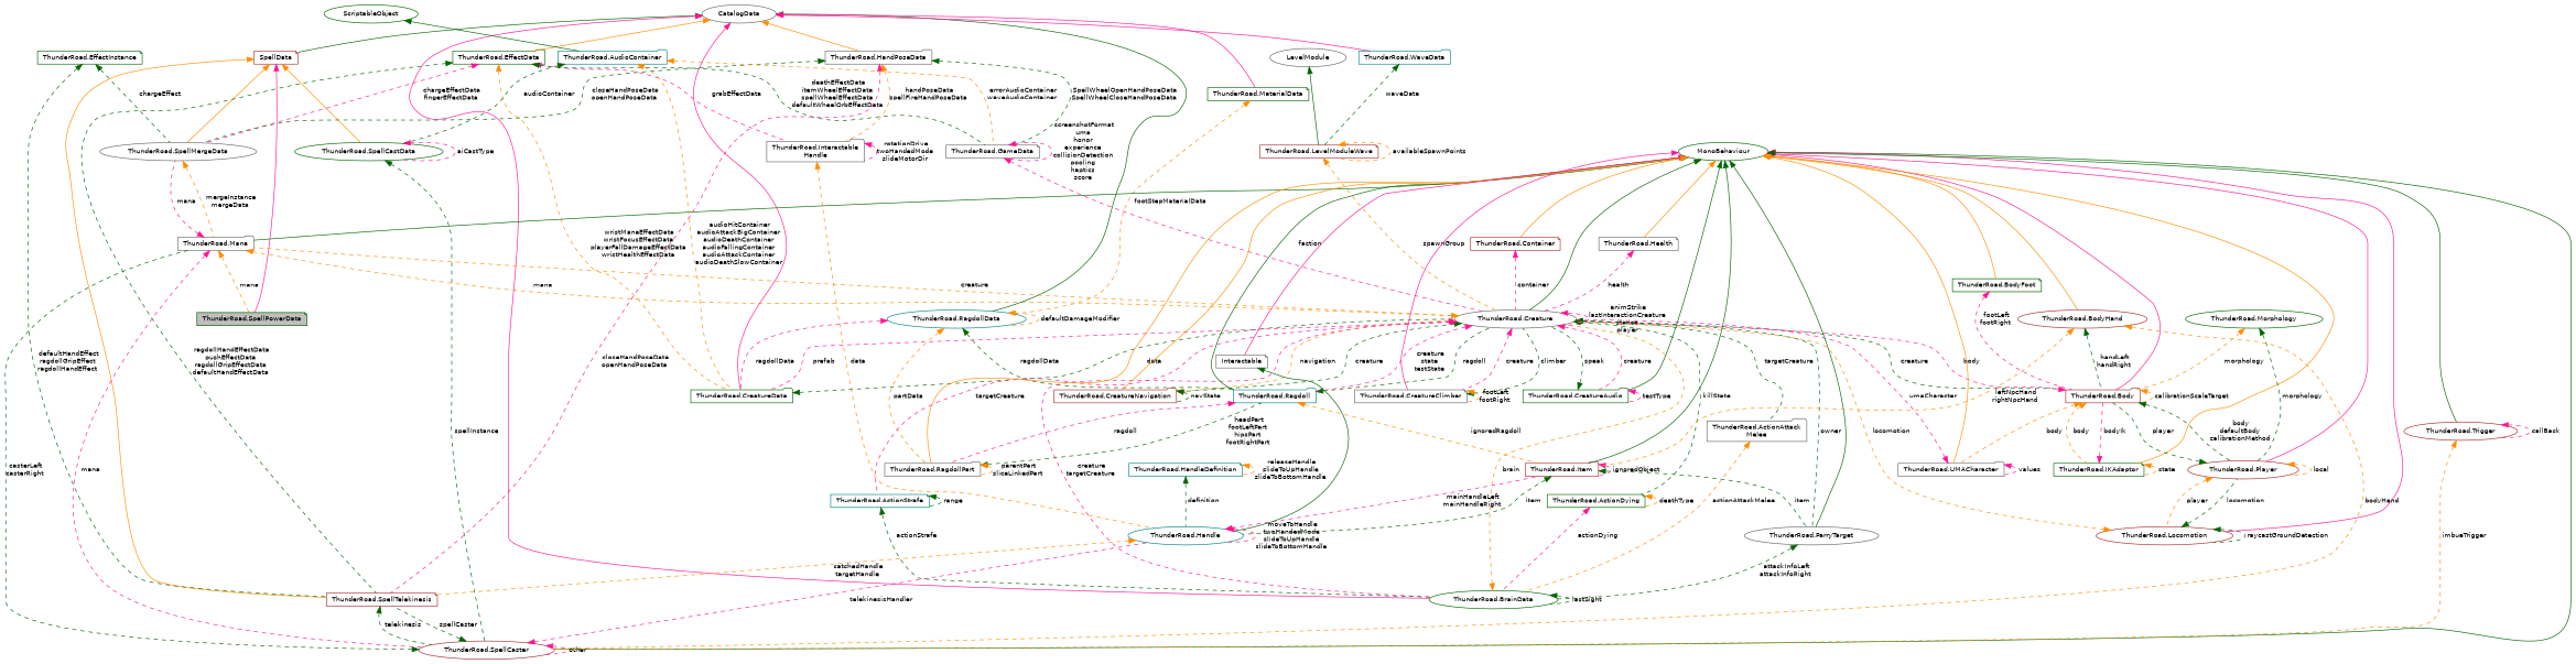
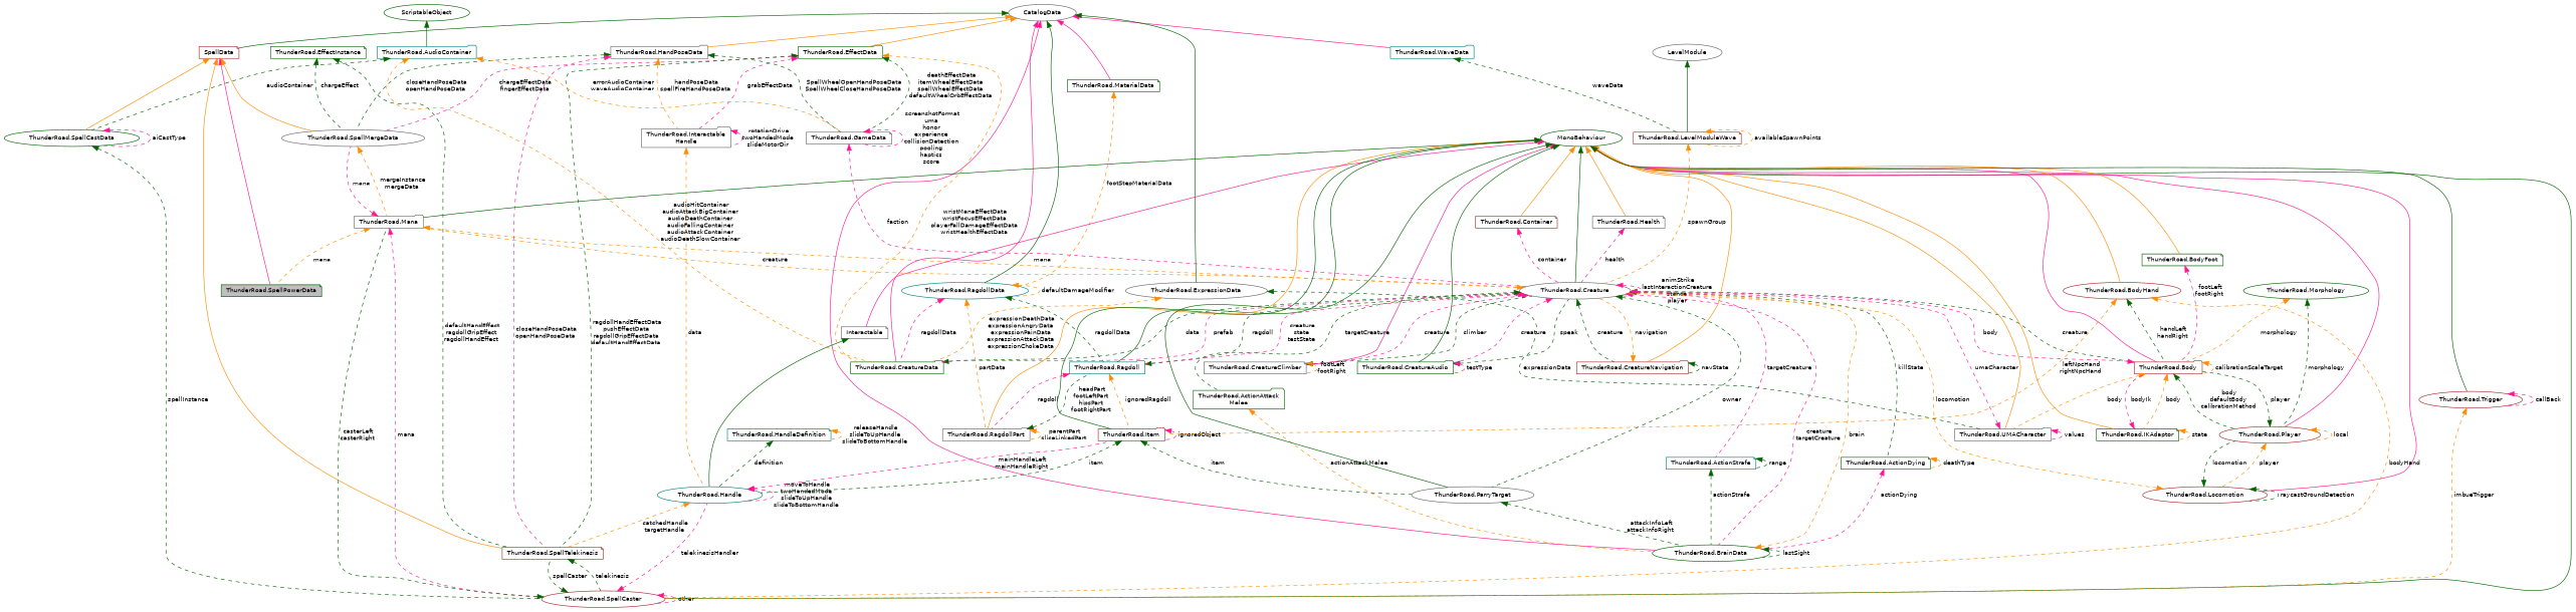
  digraph {
    node [color=gray40 fillcolor=white fontname=Helvetica fontsize=10 shape=ellipse style=filled]
    edge [color=darkgreen dir=back fontname=Helvetica fontsize=10 labelfontname=Helvetica labelfontsize=10 style=dashed]
    n1 [color=darkgreen fillcolor=grey75 fontcolor=black height=0.2 label="ThunderRoad.SpellPowerData" shape=note width=0.4]
    n2 [color=brown height=0.2 label=SpellData shape=note width=0.4]
    n3 [height=0.2 label="ThunderRoad.SpellMergeData" width=0.4]
    n4 [color=brown height=0.2 label="ThunderRoad.SpellTelekinesis" shape=note width=0.4]
    n5 [color=darkgreen height=0.2 label="ThunderRoad.SpellCastData" width=0.4]
    n6 [height=0.2 label="ThunderRoad.Mana" shape=folder width=0.4]
    n7 [color=brown height=0.2 label="ThunderRoad.SpellCaster" width=0.4]
    n8 [height=0.2 label=CatalogData width=0.4]
    n9 [color=darkgreen height=0.2 label="ThunderRoad.EffectData" shape=folder width=0.4]
    n10 [height=0.2 label="ThunderRoad.HandPoseData" shape=folder width=0.4]
    n11 [color=teal height=0.2 label="ThunderRoad.RagdollData" width=0.4]
    n12 [color=darkgreen height=0.2 label="ThunderRoad.MaterialData" shape=note width=0.4]
    n13 [color=teal height=0.2 label="ThunderRoad.WaveData" shape=folder width=0.4]
    n14 [color=darkgreen height=0.2 label="ThunderRoad.CreatureData" shape=folder width=0.4]
+   n15 [height=0.2 label="ThunderRoad.ExpressionData" width=0.4]
    n16 [color=darkgreen height=0.2 label="ThunderRoad.BrainData" width=0.4]
    n17 [height=0.2 label="ThunderRoad.Interactable\lHandle" shape=folder width=0.4]
    n18 [height=0.2 label="ThunderRoad.GameData" shape=note width=0.4]
    n19 [color=teal height=0.2 label="ThunderRoad.Ragdoll" shape=folder width=0.4]
    n20 [height=0.2 label="ThunderRoad.RagdollPart" shape=folder width=0.4]
    n21 [color=brown height=0.2 label="ThunderRoad.LevelModuleWave" shape=note width=0.4]
    n22 [height=0.2 label="ThunderRoad.Creature" width=0.4]
    n23 [height=0.2 label="ThunderRoad.UMACharacter" shape=folder width=0.4]
    n24 [color=teal height=0.2 label="ThunderRoad.Handle" width=0.4]
    n25 [height=0.2 label="ThunderRoad.CreatureClimber" shape=note width=0.4]
    n26 [color=brown height=0.2 label="ThunderRoad.Body" shape=folder width=0.4]
    n27 [color=darkgreen height=0.2 label="ThunderRoad.CreatureAudio" shape=folder width=0.4]
    n28 [height=0.2 label="ThunderRoad.ParryTarget" width=0.4]
    n29 [color=brown height=0.2 label="ThunderRoad.CreatureNavigation" shape=folder width=0.4]
    n30 [color=darkgreen height=0.2 label="ThunderRoad.ActionDying" shape=note width=0.4]
-   n31 [height=0.2 label="ThunderRoad.ActionAttack\lMelee" shape=folder width=0.4]
+   n31 [color=darkgreen height=0.2 label="ThunderRoad.ActionAttack\lMelee" shape=folder width=0.4]
    n32 [color=teal height=0.2 label="ThunderRoad.ActionStrafe" shape=note width=0.4]
    n33 [color=darkgreen height=0.2 label=MonoBehaviour width=0.4]
    n34 [height=0.2 label=Interactable shape=note width=0.4]
    n35 [color=brown height=0.2 label="ThunderRoad.Item" shape=folder width=0.4]
    n36 [height=0.2 label="ThunderRoad.Health" shape=note width=0.4]
    n37 [color=brown height=0.2 label="ThunderRoad.Locomotion" width=0.4]
    n38 [color=brown height=0.2 label="ThunderRoad.Player" width=0.4]
    n39 [color=darkgreen height=0.2 label="ThunderRoad.IKAdaptor" shape=note width=0.4]
    n40 [color=brown height=0.2 label="ThunderRoad.BodyHand" width=0.4]
    n41 [color=darkgreen height=0.2 label="ThunderRoad.BodyFoot" shape=note width=0.4]
    n42 [color=brown height=0.2 label="ThunderRoad.Container" shape=note width=0.4]
    n43 [color=brown height=0.2 label="ThunderRoad.Trigger" width=0.4]
    n44 [color=darkgreen height=0.2 label="ThunderRoad.EffectInstance" shape=note width=0.4]
    n45 [color=teal height=0.2 label="ThunderRoad.HandleDefinition" shape=note width=0.4]
    n46 [color=teal height=0.2 label="ThunderRoad.AudioContainer" shape=folder width=0.4]
    n47 [color=darkgreen height=0.2 label=ScriptableObject width=0.4]
    n48 [height=0.2 label=LevelModule width=0.4]
    n49 [color=darkgreen height=0.2 label="ThunderRoad.Morphology" width=0.4]
    n2 -> n1 [color=deeppink style=solid]
    n2 -> n3 [color=darkorange style=solid]
    n2 -> n4 [color=darkorange style=solid]
    n2 -> n5 [color=darkorange style=solid]
    n3 -> n6 [color=darkorange label=" mergeInstance\nmergeData"]
    n4 -> n7 [label=" telekinesis"]
    n5 -> n5 [color=deeppink label=" aiCastType"]
    n5 -> n7 [label=" spellInstance"]
    n6 -> n1 [color=darkorange label=" mana"]
    n6 -> n3 [color=deeppink label=" mana"]
    n6 -> n7 [color=deeppink label=" mana"]
    n6 -> n22 [color=darkorange label=" mana"]
    n7 -> n4 [label=" spellCaster"]
    n7 -> n6 [label=" casterLeft\ncasterRight"]
    n7 -> n7 [color=deeppink label=" other"]
    n7 -> n24 [color=deeppink label=" telekinesisHandler"]
    n8 -> n2 [style=solid]
    n8 -> n9 [color=darkorange style=solid]
    n8 -> n10 [color=darkorange style=solid]
    n8 -> n11 [style=solid]
    n8 -> n12 [color=deeppink style=solid]
    n8 -> n13 [color=deeppink style=solid]
    n8 -> n14 [color=deeppink style=solid]
+   n8 -> n15 [style=solid]
    n8 -> n16 [color=deeppink style=solid]
    n9 -> n3 [color=deeppink label=" chargeEffectData\nfingerEffectData"]
    n9 -> n4 [label=" ragdollHandEffectData\npushEffectData\nragdollGripEffectData\ndefaultHandEffectData"]
    n9 -> n14 [color=darkorange label=" wristManaEffectData\nwristFocusEffectData\nplayerFallDamageEffectData\nwristHealthEffectData"]
    n9 -> n17 [color=deeppink label=" grabEffectData"]
    n9 -> n18 [label=" deathEffectData\nitemWheelEffectData\nspellWheelEffectData\ndefaultWheelOrbEffectData"]
    n10 -> n3 [label=" closeHandPoseData\nopenHandPoseData"]
    n10 -> n4 [color=deeppink label=" closeHandPoseData\nopenHandPoseData"]
    n10 -> n17 [color=darkorange label=" handPoseData\nspellFireHandPoseData"]
    n10 -> n18 [label=" SpellWheelOpenHandPoseData\nSpellWheelCloseHandPoseData"]
    n11 -> n11 [color=darkorange label=" defaultDamageModifier"]
    n11 -> n14 [color=deeppink label=" ragdollData"]
    n11 -> n19 [label=" ragdollData"]
    n11 -> n20 [color=darkorange label=" partData"]
    n12 -> n11 [color=darkorange label=" footStepMaterialData"]
    n13 -> n21 [label=" waveData"]
    n14 -> n22 [label=" data"]
+   n15 -> n14 [color=darkorange label=" expressionDeathData\nexpressionAngryData\nexpressionPainData\nexpressionAttackData\nexpressionChokeData"]
+   n15 -> n23 [label=" expressionData"]
    n16 -> n16 [label=" lastSight"]
    n16 -> n22 [color=darkorange label=" brain"]
    n17 -> n17 [color=deeppink label=" rotationDrive\ntwoHandedMode\nslideMotorDir"]
    n17 -> n24 [color=darkorange label=" data"]
    n18 -> n18 [color=deeppink label=" screenshotFormat\numa\nhonor\nexperience\ncollisionDetection\npooling\nhaptics\nscore"]
    n18 -> n22 [color=deeppink label=" faction"]
    n19 -> n20 [color=deeppink label=" ragdoll"]
    n19 -> n22 [label=" ragdoll"]
    n19 -> n35 [color=darkorange label=" ignoredRagdoll"]
    n20 -> n19 [label=" headPart\nfootLeftPart\nhipsPart\nfootRightPart"]
    n20 -> n20 [color=darkorange label=" parentPart\nsliceLinkedPart"]
    n21 -> n21 [color=darkorange label=" availableSpawnPoints"]
    n21 -> n22 [color=darkorange label=" spawnGroup"]
    n22 -> n6 [color=darkorange label=" creature"]
    n22 -> n14 [color=deeppink label=" prefab"]
    n22 -> n16 [color=deeppink label=" creature\ntargetCreature"]
    n22 -> n19 [color=deeppink label=" creature\nstate\ntestState"]
    n22 -> n22 [color=deeppink label=" animStrike\nlastInteractionCreature\nstance\nplayer"]
    n22 -> n25 [color=deeppink label=" creature"]
    n22 -> n26 [label=" creature"]
    n22 -> n27 [color=deeppink label=" creature"]
    n22 -> n28 [label=" owner"]
    n22 -> n29 [label=" creature"]
    n22 -> n30 [label=" killState"]
    n22 -> n31 [label=" targetCreature"]
    n22 -> n32 [color=deeppink label=" targetCreature"]
    n23 -> n22 [color=deeppink label=" umaCharacter"]
    n23 -> n23 [color=deeppink label=" values"]
    n24 -> n4 [color=darkorange label=" catchedHandle\ntargetHandle"]
    n24 -> n24 [color=deeppink label=" moveToHandle\ntwoHandedMode\nslideToUpHandle\nslideToBottomHandle"]
    n24 -> n35 [color=deeppink label=" mainHandleLeft\nmainHandleRight"]
    n25 -> n22 [label=" climber"]
    n25 -> n25 [color=darkorange label=" footLeft\nfootRight"]
    n26 -> n22 [color=deeppink label=" body"]
    n26 -> n23 [color=darkorange label=" body"]
    n26 -> n26 [color=darkorange label=" calibrationScaleTarget"]
    n26 -> n38 [label=" body\ndefaultBody\ncalibrationMethod"]
    n26 -> n39 [color=darkorange label=" body"]
    n27 -> n22 [label=" speak"]
    n27 -> n27 [color=deeppink label=" testType"]
    n28 -> n16 [label=" attackInfoLeft\nattackInfoRight"]
    n29 -> n22 [color=darkorange label=" navigation"]
    n29 -> n29 [label=" navState"]
    n30 -> n16 [color=deeppink label=" actionDying"]
    n30 -> n30 [color=darkorange label=" deathType"]
    n31 -> n16 [color=darkorange label=" actionAttackMelee"]
    n32 -> n16 [label=" actionStrafe"]
    n32 -> n32 [label=" range"]
    n33 -> n6 [style=solid]
    n33 -> n7 [style=solid]
    n33 -> n19 [style=solid]
    n33 -> n20 [color=darkorange style=solid]
    n33 -> n22 [style=solid]
    n33 -> n23 [color=darkorange style=solid]
    n33 -> n25 [color=deeppink style=solid]
    n33 -> n26 [color=deeppink style=solid]
    n33 -> n27 [style=solid]
    n33 -> n28 [style=solid]
    n33 -> n29 [color=darkorange style=solid]
    n33 -> n34 [color=deeppink style=solid]
    n33 -> n35 [style=solid]
    n33 -> n36 [color=darkorange style=solid]
    n33 -> n37 [color=deeppink style=solid]
    n33 -> n38 [color=deeppink style=solid]
    n33 -> n39 [color=darkorange style=solid]
    n33 -> n40 [color=darkorange style=solid]
    n33 -> n41 [color=darkorange style=solid]
    n33 -> n42 [color=darkorange style=solid]
    n33 -> n43 [style=solid]
    n34 -> n24 [style=solid]
    n35 -> n24 [label=" item"]
    n35 -> n28 [label=" item"]
    n35 -> n35 [color=deeppink label=" ignoredObject"]
    n36 -> n22 [color=deeppink label=" health"]
    n37 -> n22 [color=darkorange label=" locomotion"]
    n37 -> n37 [label=" raycastGroundDetection"]
    n37 -> n38 [label=" locomotion"]
    n38 -> n26 [label=" player"]
    n38 -> n37 [color=darkorange label=" player"]
    n38 -> n38 [color=darkorange label=" local"]
    n39 -> n26 [color=deeppink label=" bodyIk"]
    n39 -> n39 [color=darkorange label=" state"]
    n40 -> n7 [color=darkorange label=" bodyHand"]
    n40 -> n26 [label=" handLeft\nhandRight"]
    n40 -> n35 [color=darkorange label=" leftNpcHand\nrightNpcHand"]
    n41 -> n26 [color=deeppink label=" footLeft\nfootRight"]
    n42 -> n22 [color=deeppink label=" container"]
    n43 -> n7 [color=darkorange label=" imbueTrigger"]
    n43 -> n43 [color=deeppink label=" callBack"]
    n44 -> n3 [label=" chargeEffect"]
    n44 -> n4 [label=" defaultHandEffect\nragdollGripEffect\nragdollHandEffect"]
    n45 -> n24 [label=" definition"]
    n45 -> n45 [color=darkorange label=" releaseHandle\nslideToUpHandle\nslideToBottomHandle"]
    n46 -> n5 [label=" audioContainer"]
    n46 -> n14 [color=darkorange label=" audioHitContainer\naudioAttackBigContainer\naudioDeathContainer\naudioFallingContainer\naudioAttackContainer\naudioDeathSlowContainer"]
    n46 -> n18 [color=darkorange label=" errorAudioContainer\nwaveAudioContainer"]
    n47 -> n46 [style=solid]
    n48 -> n21 [style=solid]
    n49 -> n26 [color=darkorange label=" morphology"]
    n49 -> n38 [label=" morphology"]
  }
